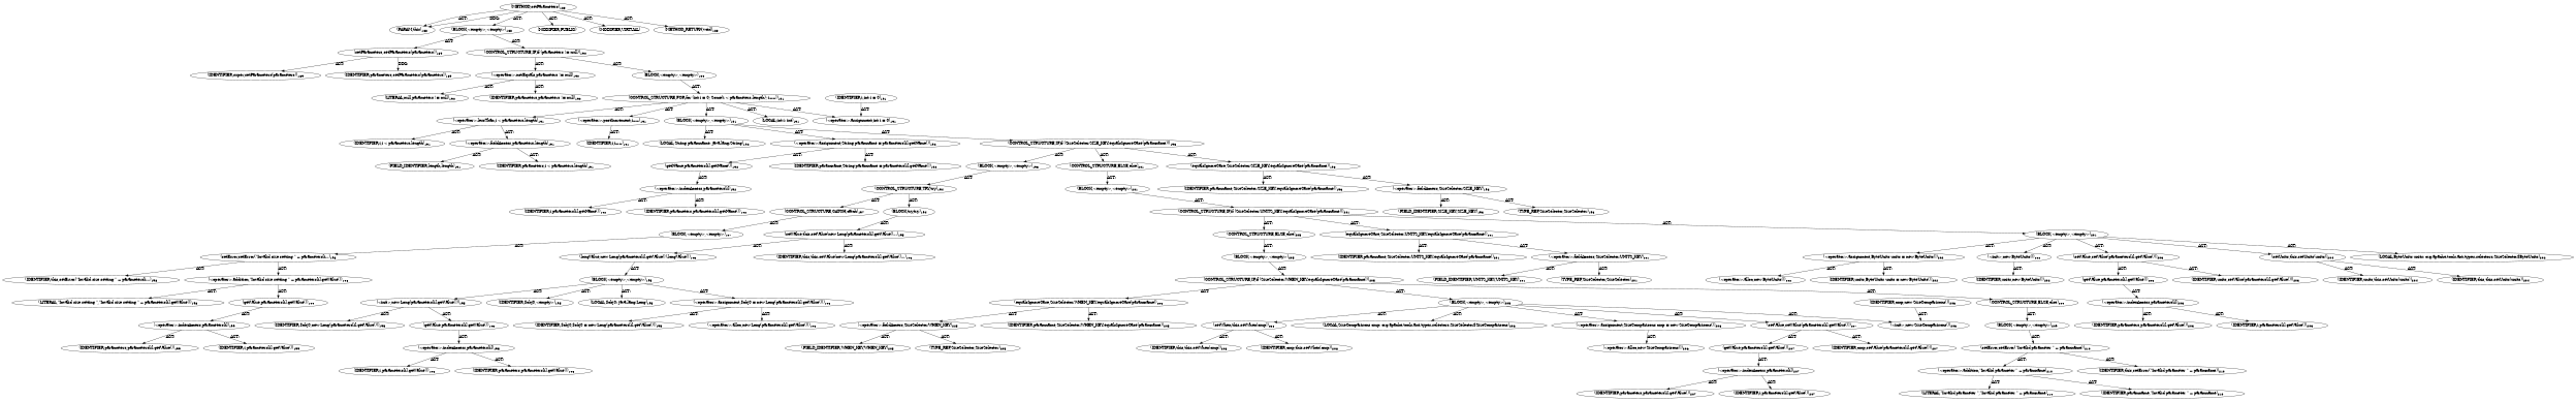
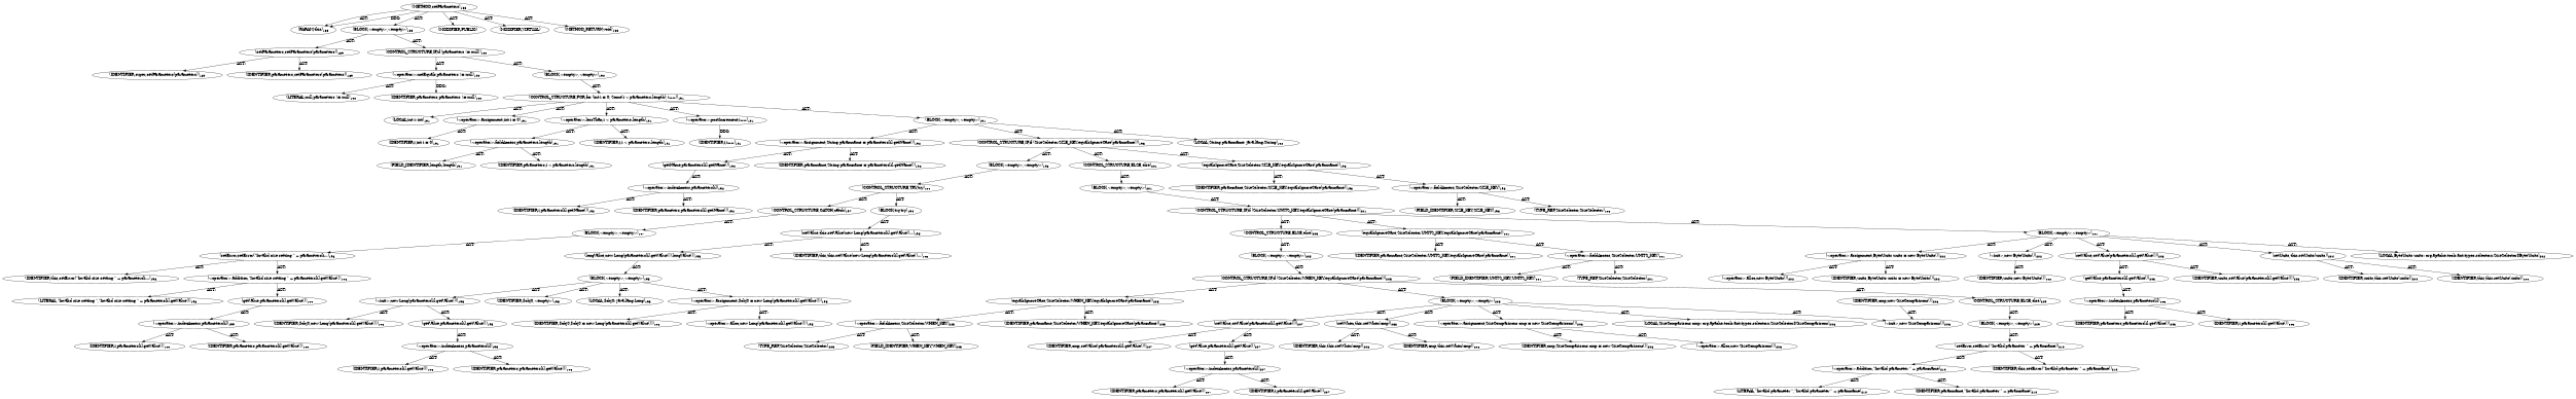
  digraph {
    n1 [label=<(METHOD,setParameters)<SUB>188</SUB>>]
    n2 [label=<(PARAM,this)<SUB>188</SUB>>]
    n3 [label=<(BLOCK,&lt;empty&gt;,&lt;empty&gt;)<SUB>188</SUB>>]
    n4 [label=<(MODIFIER,PUBLIC)>]
    n5 [label=<(MODIFIER,VIRTUAL)>]
    n6 [label=<(METHOD_RETURN,void)<SUB>188</SUB>>]
    n7 [label=<(setParameters,setParameters(parameters))<SUB>189</SUB>>]
    n8 [label=<(CONTROL_STRUCTURE,IF,if (parameters != null))<SUB>190</SUB>>]
    n9 [label=<(IDENTIFIER,super,setParameters(parameters))<SUB>189</SUB>>]
    n10 [label=<(IDENTIFIER,parameters,setParameters(parameters))<SUB>189</SUB>>]
    n11 [label=<(&lt;operator&gt;.notEquals,parameters != null)<SUB>190</SUB>>]
    n12 [label=<(BLOCK,&lt;empty&gt;,&lt;empty&gt;)<SUB>190</SUB>>]
    n13 [label=<(IDENTIFIER,parameters,parameters != null)<SUB>190</SUB>>]
    n14 [label=<(LITERAL,null,parameters != null)<SUB>190</SUB>>]
    n15 [label=<(CONTROL_STRUCTURE,FOR,for (int i = 0; Some(i &lt; parameters.length); i++))<SUB>191</SUB>>]
    n16 [label=<(LOCAL,int i: int)<SUB>191</SUB>>]
    n17 [label=<(&lt;operator&gt;.assignment,int i = 0)<SUB>191</SUB>>]
    n18 [label=<(&lt;operator&gt;.lessThan,i &lt; parameters.length)<SUB>191</SUB>>]
    n19 [label=<(&lt;operator&gt;.postIncrement,i++)<SUB>191</SUB>>]
    n20 [label=<(BLOCK,&lt;empty&gt;,&lt;empty&gt;)<SUB>191</SUB>>]
    n21 [label=<(IDENTIFIER,i,int i = 0)<SUB>191</SUB>>]
    n22 [label=<(IDENTIFIER,i,i &lt; parameters.length)<SUB>191</SUB>>]
    n23 [label=<(&lt;operator&gt;.fieldAccess,parameters.length)<SUB>191</SUB>>]
    n24 [label=<(IDENTIFIER,i,i++)<SUB>191</SUB>>]
    n25 [label=<(LOCAL,String paramname: java.lang.String)<SUB>192</SUB>>]
    n26 [label=<(&lt;operator&gt;.assignment,String paramname = parameters[i].getName())<SUB>192</SUB>>]
    n27 [label=<(CONTROL_STRUCTURE,IF,if (SizeSelector.SIZE_KEY.equalsIgnoreCase(paramname)))<SUB>193</SUB>>]
    n28 [label=<(IDENTIFIER,parameters,i &lt; parameters.length)<SUB>191</SUB>>]
    n29 [label=<(FIELD_IDENTIFIER,length,length)<SUB>191</SUB>>]
    n30 [label=<(IDENTIFIER,paramname,String paramname = parameters[i].getName())<SUB>192</SUB>>]
    n31 [label=<(getName,parameters[i].getName())<SUB>192</SUB>>]
    n32 [label=<(equalsIgnoreCase,SizeSelector.SIZE_KEY.equalsIgnoreCase(paramname))<SUB>193</SUB>>]
    n33 [label=<(BLOCK,&lt;empty&gt;,&lt;empty&gt;)<SUB>193</SUB>>]
    n34 [label=<(CONTROL_STRUCTURE,ELSE,else)<SUB>201</SUB>>]
    n35 [label=<(&lt;operator&gt;.indexAccess,parameters[i])<SUB>192</SUB>>]
    n36 [label=<(IDENTIFIER,parameters,parameters[i].getName())<SUB>192</SUB>>]
    n37 [label=<(IDENTIFIER,i,parameters[i].getName())<SUB>192</SUB>>]
    n38 [label=<(&lt;operator&gt;.fieldAccess,SizeSelector.SIZE_KEY)<SUB>193</SUB>>]
    n39 [label=<(IDENTIFIER,paramname,SizeSelector.SIZE_KEY.equalsIgnoreCase(paramname))<SUB>193</SUB>>]
    n40 [label=<(CONTROL_STRUCTURE,TRY,try)<SUB>194</SUB>>]
    n41 [label=<(BLOCK,&lt;empty&gt;,&lt;empty&gt;)<SUB>201</SUB>>]
    n42 [label=<(TYPE_REF,SizeSelector,SizeSelector)<SUB>193</SUB>>]
    n43 [label=<(FIELD_IDENTIFIER,SIZE_KEY,SIZE_KEY)<SUB>193</SUB>>]
    n44 [label=<(BLOCK,try,try)<SUB>194</SUB>>]
    n45 [label=<(CONTROL_STRUCTURE,CATCH,catch)<SUB>197</SUB>>]
    n46 [label=<(setValue,this.setValue(new Long(parameters[i].getValue()...)<SUB>195</SUB>>]
    n47 [label=<(BLOCK,&lt;empty&gt;,&lt;empty&gt;)<SUB>197</SUB>>]
    n48 [label=<(IDENTIFIER,this,this.setValue(new Long(parameters[i].getValue()...)<SUB>195</SUB>>]
    n49 [label=<(longValue,new Long(parameters[i].getValue()).longValue())<SUB>195</SUB>>]
    n50 [label=<(BLOCK,&lt;empty&gt;,&lt;empty&gt;)<SUB>195</SUB>>]
    n51 [label=<(LOCAL,$obj0: java.lang.Long)<SUB>195</SUB>>]
    n52 [label=<(&lt;operator&gt;.assignment,$obj0 = new Long(parameters[i].getValue()))<SUB>195</SUB>>]
    n53 [label=<(&lt;init&gt;,new Long(parameters[i].getValue()))<SUB>195</SUB>>]
    n54 [label=<(IDENTIFIER,$obj0,&lt;empty&gt;)<SUB>195</SUB>>]
    n55 [label=<(IDENTIFIER,$obj0,$obj0 = new Long(parameters[i].getValue()))<SUB>195</SUB>>]
    n56 [label=<(&lt;operator&gt;.alloc,new Long(parameters[i].getValue()))<SUB>195</SUB>>]
    n57 [label=<(IDENTIFIER,$obj0,new Long(parameters[i].getValue()))<SUB>195</SUB>>]
    n58 [label=<(getValue,parameters[i].getValue())<SUB>195</SUB>>]
    n59 [label=<(&lt;operator&gt;.indexAccess,parameters[i])<SUB>195</SUB>>]
    n60 [label=<(IDENTIFIER,parameters,parameters[i].getValue())<SUB>195</SUB>>]
    n61 [label=<(IDENTIFIER,i,parameters[i].getValue())<SUB>195</SUB>>]
    n62 [label=<(setError,setError(&quot;Invalid size setting &quot; + parameters[i...)<SUB>198</SUB>>]
    n63 [label=<(IDENTIFIER,this,setError(&quot;Invalid size setting &quot; + parameters[i...)<SUB>198</SUB>>]
    n64 [label=<(&lt;operator&gt;.addition,&quot;Invalid size setting &quot; + parameters[i].getValue())<SUB>198</SUB>>]
    n65 [label=<(LITERAL,&quot;Invalid size setting &quot;,&quot;Invalid size setting &quot; + parameters[i].getValue())<SUB>198</SUB>>]
    n66 [label=<(getValue,parameters[i].getValue())<SUB>199</SUB>>]
    n67 [label=<(&lt;operator&gt;.indexAccess,parameters[i])<SUB>199</SUB>>]
    n68 [label=<(IDENTIFIER,parameters,parameters[i].getValue())<SUB>199</SUB>>]
    n69 [label=<(IDENTIFIER,i,parameters[i].getValue())<SUB>199</SUB>>]
    n70 [label=<(CONTROL_STRUCTURE,IF,if (SizeSelector.UNITS_KEY.equalsIgnoreCase(paramname)))<SUB>201</SUB>>]
    n71 [label=<(equalsIgnoreCase,SizeSelector.UNITS_KEY.equalsIgnoreCase(paramname))<SUB>201</SUB>>]
    n72 [label=<(BLOCK,&lt;empty&gt;,&lt;empty&gt;)<SUB>201</SUB>>]
    n73 [label=<(CONTROL_STRUCTURE,ELSE,else)<SUB>205</SUB>>]
    n74 [label=<(&lt;operator&gt;.fieldAccess,SizeSelector.UNITS_KEY)<SUB>201</SUB>>]
    n75 [label=<(IDENTIFIER,paramname,SizeSelector.UNITS_KEY.equalsIgnoreCase(paramname))<SUB>201</SUB>>]
    n76 [label=<(LOCAL,ByteUnits units: org.apache.tools.ant.types.selectors.SizeSelector$ByteUnits)<SUB>202</SUB>>]
    n77 [label=<(&lt;operator&gt;.assignment,ByteUnits units = new ByteUnits())<SUB>202</SUB>>]
    n78 [label=<(&lt;init&gt;,new ByteUnits())<SUB>202</SUB>>]
    n79 [label=<(setValue,setValue(parameters[i].getValue()))<SUB>203</SUB>>]
    n80 [label=<(setUnits,this.setUnits(units))<SUB>204</SUB>>]
    n81 [label=<(BLOCK,&lt;empty&gt;,&lt;empty&gt;)<SUB>205</SUB>>]
    n82 [label=<(TYPE_REF,SizeSelector,SizeSelector)<SUB>201</SUB>>]
    n83 [label=<(FIELD_IDENTIFIER,UNITS_KEY,UNITS_KEY)<SUB>201</SUB>>]
    n84 [label=<(IDENTIFIER,units,ByteUnits units = new ByteUnits())<SUB>202</SUB>>]
    n85 [label=<(&lt;operator&gt;.alloc,new ByteUnits())<SUB>202</SUB>>]
    n86 [label=<(IDENTIFIER,units,new ByteUnits())<SUB>202</SUB>>]
    n87 [label=<(IDENTIFIER,units,setValue(parameters[i].getValue()))<SUB>203</SUB>>]
    n88 [label=<(getValue,parameters[i].getValue())<SUB>203</SUB>>]
    n89 [label=<(IDENTIFIER,this,this.setUnits(units))<SUB>204</SUB>>]
    n90 [label=<(IDENTIFIER,units,this.setUnits(units))<SUB>204</SUB>>]
    n91 [label=<(&lt;operator&gt;.indexAccess,parameters[i])<SUB>203</SUB>>]
    n92 [label=<(IDENTIFIER,parameters,parameters[i].getValue())<SUB>203</SUB>>]
    n93 [label=<(IDENTIFIER,i,parameters[i].getValue())<SUB>203</SUB>>]
    n94 [label=<(CONTROL_STRUCTURE,IF,if (SizeSelector.WHEN_KEY.equalsIgnoreCase(paramname)))<SUB>205</SUB>>]
    n95 [label=<(equalsIgnoreCase,SizeSelector.WHEN_KEY.equalsIgnoreCase(paramname))<SUB>205</SUB>>]
    n96 [label=<(BLOCK,&lt;empty&gt;,&lt;empty&gt;)<SUB>205</SUB>>]
    n97 [label=<(CONTROL_STRUCTURE,ELSE,else)<SUB>209</SUB>>]
    n98 [label=<(&lt;operator&gt;.fieldAccess,SizeSelector.WHEN_KEY)<SUB>225</SUB>>]
    n99 [label=<(IDENTIFIER,paramname,SizeSelector.WHEN_KEY.equalsIgnoreCase(paramname))<SUB>205</SUB>>]
    n100 [label=<(LOCAL,SizeComparisons cmp: org.apache.tools.ant.types.selectors.SizeSelector$SizeComparisons)<SUB>206</SUB>>]
    n101 [label=<(&lt;operator&gt;.assignment,SizeComparisons cmp = new SizeComparisons())<SUB>206</SUB>>]
    n102 [label=<(&lt;init&gt;,new SizeComparisons())<SUB>206</SUB>>]
    n103 [label=<(setValue,setValue(parameters[i].getValue()))<SUB>207</SUB>>]
    n104 [label=<(setWhen,this.setWhen(cmp))<SUB>238</SUB>>]
    n105 [label=<(BLOCK,&lt;empty&gt;,&lt;empty&gt;)<SUB>209</SUB>>]
    n106 [label=<(TYPE_REF,SizeSelector,SizeSelector)<SUB>205</SUB>>]
    n107 [label=<(FIELD_IDENTIFIER,WHEN_KEY,WHEN_KEY)<SUB>205</SUB>>]
+   n108 [label=<(IDENTIFIER,cmp,SizeComparisons cmp = new SizeComparisons())<SUB>206</SUB>>]
    n109 [label=<(&lt;operator&gt;.alloc,new SizeComparisons())<SUB>206</SUB>>]
    n110 [label=<(IDENTIFIER,cmp,setValue(parameters[i].getValue()))<SUB>207</SUB>>]
    n111 [label=<(getValue,parameters[i].getValue())<SUB>207</SUB>>]
    n112 [label=<(IDENTIFIER,this,this.setWhen(cmp))<SUB>208</SUB>>]
    n113 [label=<(IDENTIFIER,cmp,this.setWhen(cmp))<SUB>208</SUB>>]
    n114 [label=<(IDENTIFIER,cmp,new SizeComparisons())<SUB>206</SUB>>]
    n115 [label=<(&lt;operator&gt;.indexAccess,parameters[i])<SUB>207</SUB>>]
    n116 [label=<(IDENTIFIER,parameters,parameters[i].getValue())<SUB>207</SUB>>]
    n117 [label=<(IDENTIFIER,i,parameters[i].getValue())<SUB>207</SUB>>]
    n118 [label=<(setError,setError(&quot;Invalid parameter &quot; + paramname))<SUB>210</SUB>>]
    n119 [label=<(IDENTIFIER,this,setError(&quot;Invalid parameter &quot; + paramname))<SUB>210</SUB>>]
    n120 [label=<(&lt;operator&gt;.addition,&quot;Invalid parameter &quot; + paramname)<SUB>210</SUB>>]
    n121 [label=<(LITERAL,&quot;Invalid parameter &quot;,&quot;Invalid parameter &quot; + paramname)<SUB>210</SUB>>]
    n122 [label=<(IDENTIFIER,paramname,&quot;Invalid parameter &quot; + paramname)<SUB>210</SUB>>]
    n1 -> n2 [label="AST: "]
    n1 -> n2 [label="DDG: "]
    n1 -> n3 [label="AST: "]
    n1 -> n4 [label="AST: "]
    n1 -> n5 [label="AST: "]
    n1 -> n6 [label="AST: "]
    n3 -> n7 [label="AST: "]
    n3 -> n8 [label="AST: "]
    n7 -> n9 [label="AST: "]
-   n7 -> n10 [label="DDG: "]
+   n7 -> n10 [label="AST: "]
    n8 -> n11 [label="AST: "]
    n8 -> n12 [label="AST: "]
-   n11 -> n13 [label="AST: "]
+   n11 -> n13 [label="DDG: "]
    n11 -> n14 [label="AST: "]
    n12 -> n15 [label="AST: "]
    n15 -> n16 [label="AST: "]
    n15 -> n17 [label="AST: "]
    n15 -> n18 [label="AST: "]
    n15 -> n19 [label="AST: "]
    n15 -> n20 [label="AST: "]
-   n21 -> n17 [label="AST: "]
+   n17 -> n21 [label="AST: "]
    n18 -> n22 [label="AST: "]
    n18 -> n23 [label="AST: "]
-   n19 -> n24 [label="AST: "]
+   n19 -> n24 [label="DDG: "]
    n20 -> n25 [label="AST: "]
    n20 -> n26 [label="AST: "]
    n20 -> n27 [label="AST: "]
    n23 -> n28 [label="AST: "]
    n23 -> n29 [label="AST: "]
    n26 -> n30 [label="AST: "]
    n26 -> n31 [label="AST: "]
    n27 -> n32 [label="AST: "]
    n27 -> n33 [label="AST: "]
    n27 -> n34 [label="AST: "]
    n31 -> n35 [label="AST: "]
    n32 -> n38 [label="AST: "]
    n32 -> n39 [label="AST: "]
    n33 -> n40 [label="AST: "]
    n34 -> n41 [label="AST: "]
    n35 -> n36 [label="AST: "]
    n35 -> n37 [label="AST: "]
    n38 -> n42 [label="AST: "]
    n38 -> n43 [label="AST: "]
    n40 -> n44 [label="AST: "]
    n40 -> n45 [label="AST: "]
    n41 -> n70 [label="AST: "]
    n44 -> n46 [label="AST: "]
    n45 -> n47 [label="AST: "]
    n46 -> n48 [label="AST: "]
    n46 -> n49 [label="AST: "]
    n47 -> n62 [label="AST: "]
    n49 -> n50 [label="AST: "]
    n50 -> n51 [label="AST: "]
    n50 -> n52 [label="AST: "]
    n50 -> n53 [label="AST: "]
    n50 -> n54 [label="AST: "]
    n52 -> n55 [label="AST: "]
    n52 -> n56 [label="AST: "]
    n53 -> n57 [label="AST: "]
    n53 -> n58 [label="AST: "]
    n58 -> n59 [label="AST: "]
    n59 -> n60 [label="AST: "]
    n59 -> n61 [label="AST: "]
    n62 -> n63 [label="AST: "]
    n62 -> n64 [label="AST: "]
    n64 -> n65 [label="AST: "]
    n64 -> n66 [label="AST: "]
    n66 -> n67 [label="AST: "]
    n67 -> n68 [label="AST: "]
    n67 -> n69 [label="AST: "]
    n70 -> n71 [label="AST: "]
    n70 -> n72 [label="AST: "]
    n70 -> n73 [label="AST: "]
    n71 -> n74 [label="AST: "]
    n71 -> n75 [label="AST: "]
    n72 -> n76 [label="AST: "]
    n72 -> n77 [label="AST: "]
    n72 -> n78 [label="AST: "]
    n72 -> n79 [label="AST: "]
    n72 -> n80 [label="AST: "]
    n73 -> n81 [label="AST: "]
    n74 -> n82 [label="AST: "]
    n74 -> n83 [label="AST: "]
    n77 -> n84 [label="AST: "]
    n77 -> n85 [label="AST: "]
    n78 -> n86 [label="AST: "]
    n79 -> n87 [label="AST: "]
    n79 -> n88 [label="AST: "]
    n80 -> n89 [label="AST: "]
    n80 -> n90 [label="AST: "]
    n81 -> n94 [label="AST: "]
    n88 -> n91 [label="AST: "]
    n91 -> n92 [label="AST: "]
    n91 -> n93 [label="AST: "]
    n94 -> n95 [label="AST: "]
    n94 -> n96 [label="AST: "]
    n94 -> n97 [label="AST: "]
    n95 -> n98 [label="AST: "]
    n95 -> n99 [label="AST: "]
    n96 -> n100 [label="AST: "]
    n96 -> n101 [label="AST: "]
    n96 -> n102 [label="AST: "]
    n96 -> n103 [label="AST: "]
    n96 -> n104 [label="AST: "]
    n97 -> n105 [label="AST: "]
    n98 -> n106 [label="AST: "]
    n98 -> n107 [label="AST: "]
+   n101 -> n108 [label="AST: "]
    n101 -> n109 [label="AST: "]
    n103 -> n110 [label="AST: "]
    n103 -> n111 [label="AST: "]
    n104 -> n112 [label="AST: "]
    n104 -> n113 [label="AST: "]
    n105 -> n118 [label="AST: "]
    n111 -> n115 [label="AST: "]
    n114 -> n102 [label="AST: "]
    n115 -> n116 [label="AST: "]
    n115 -> n117 [label="AST: "]
    n118 -> n119 [label="AST: "]
    n118 -> n120 [label="AST: "]
    n120 -> n121 [label="AST: "]
    n120 -> n122 [label="AST: "]
  }
